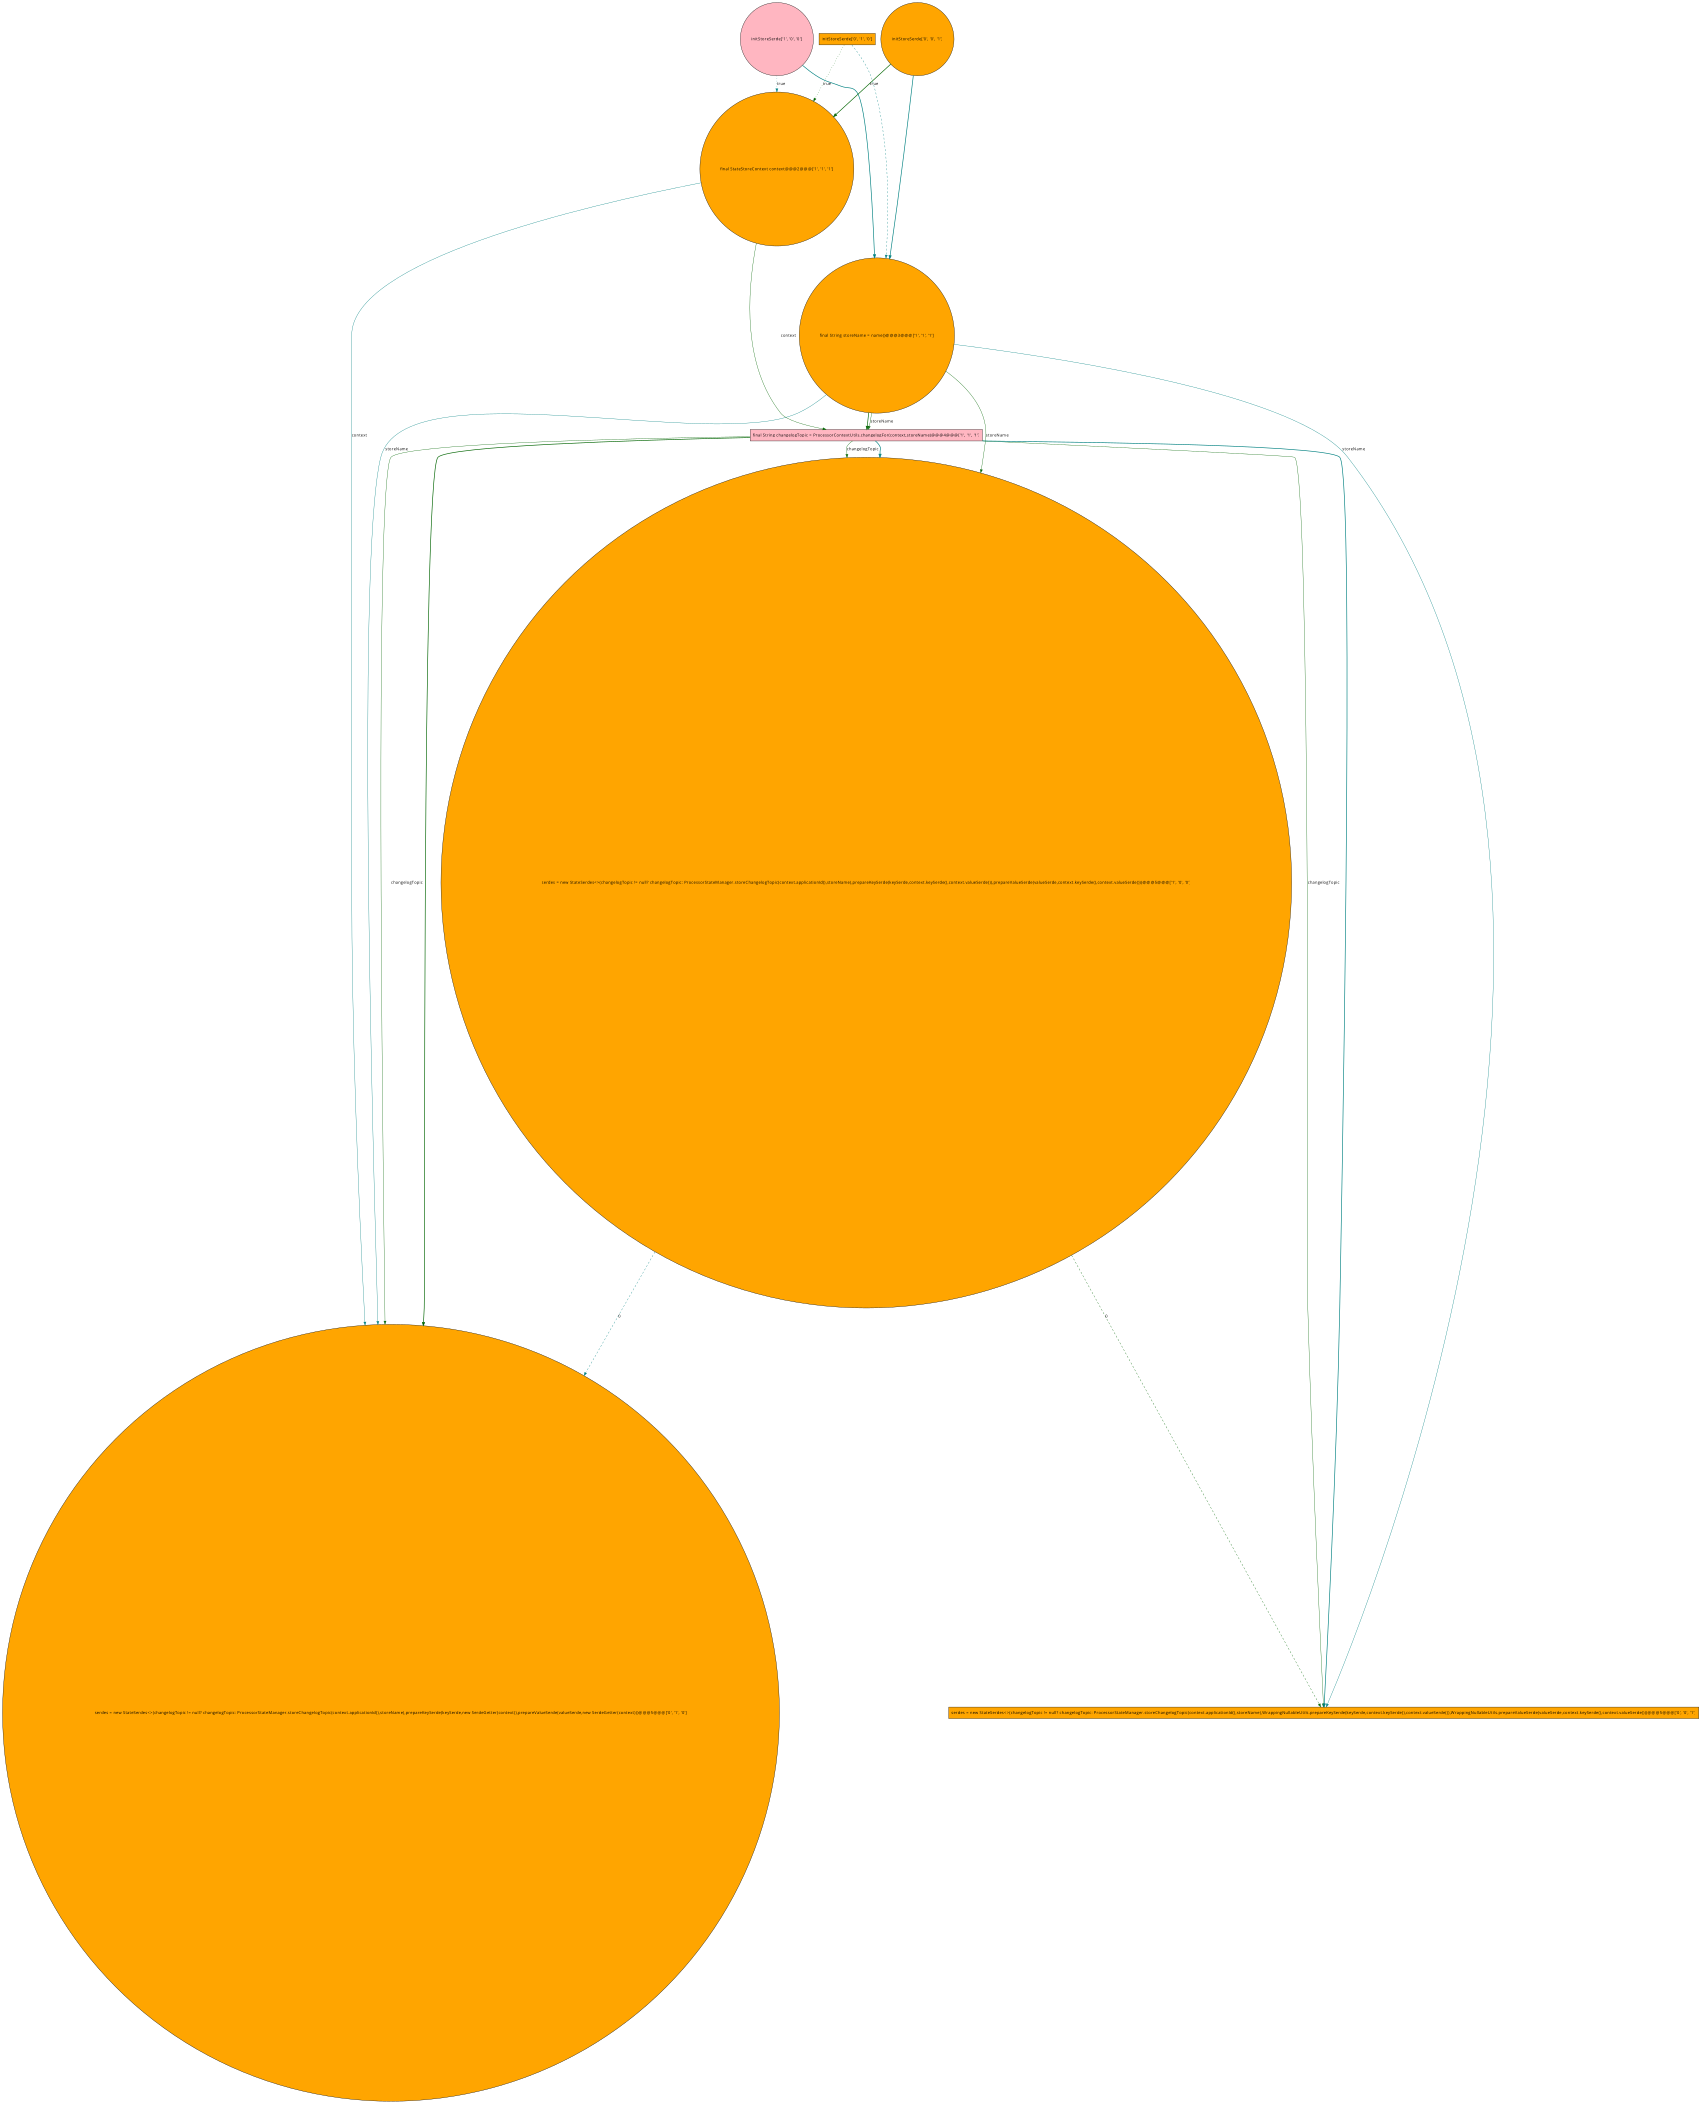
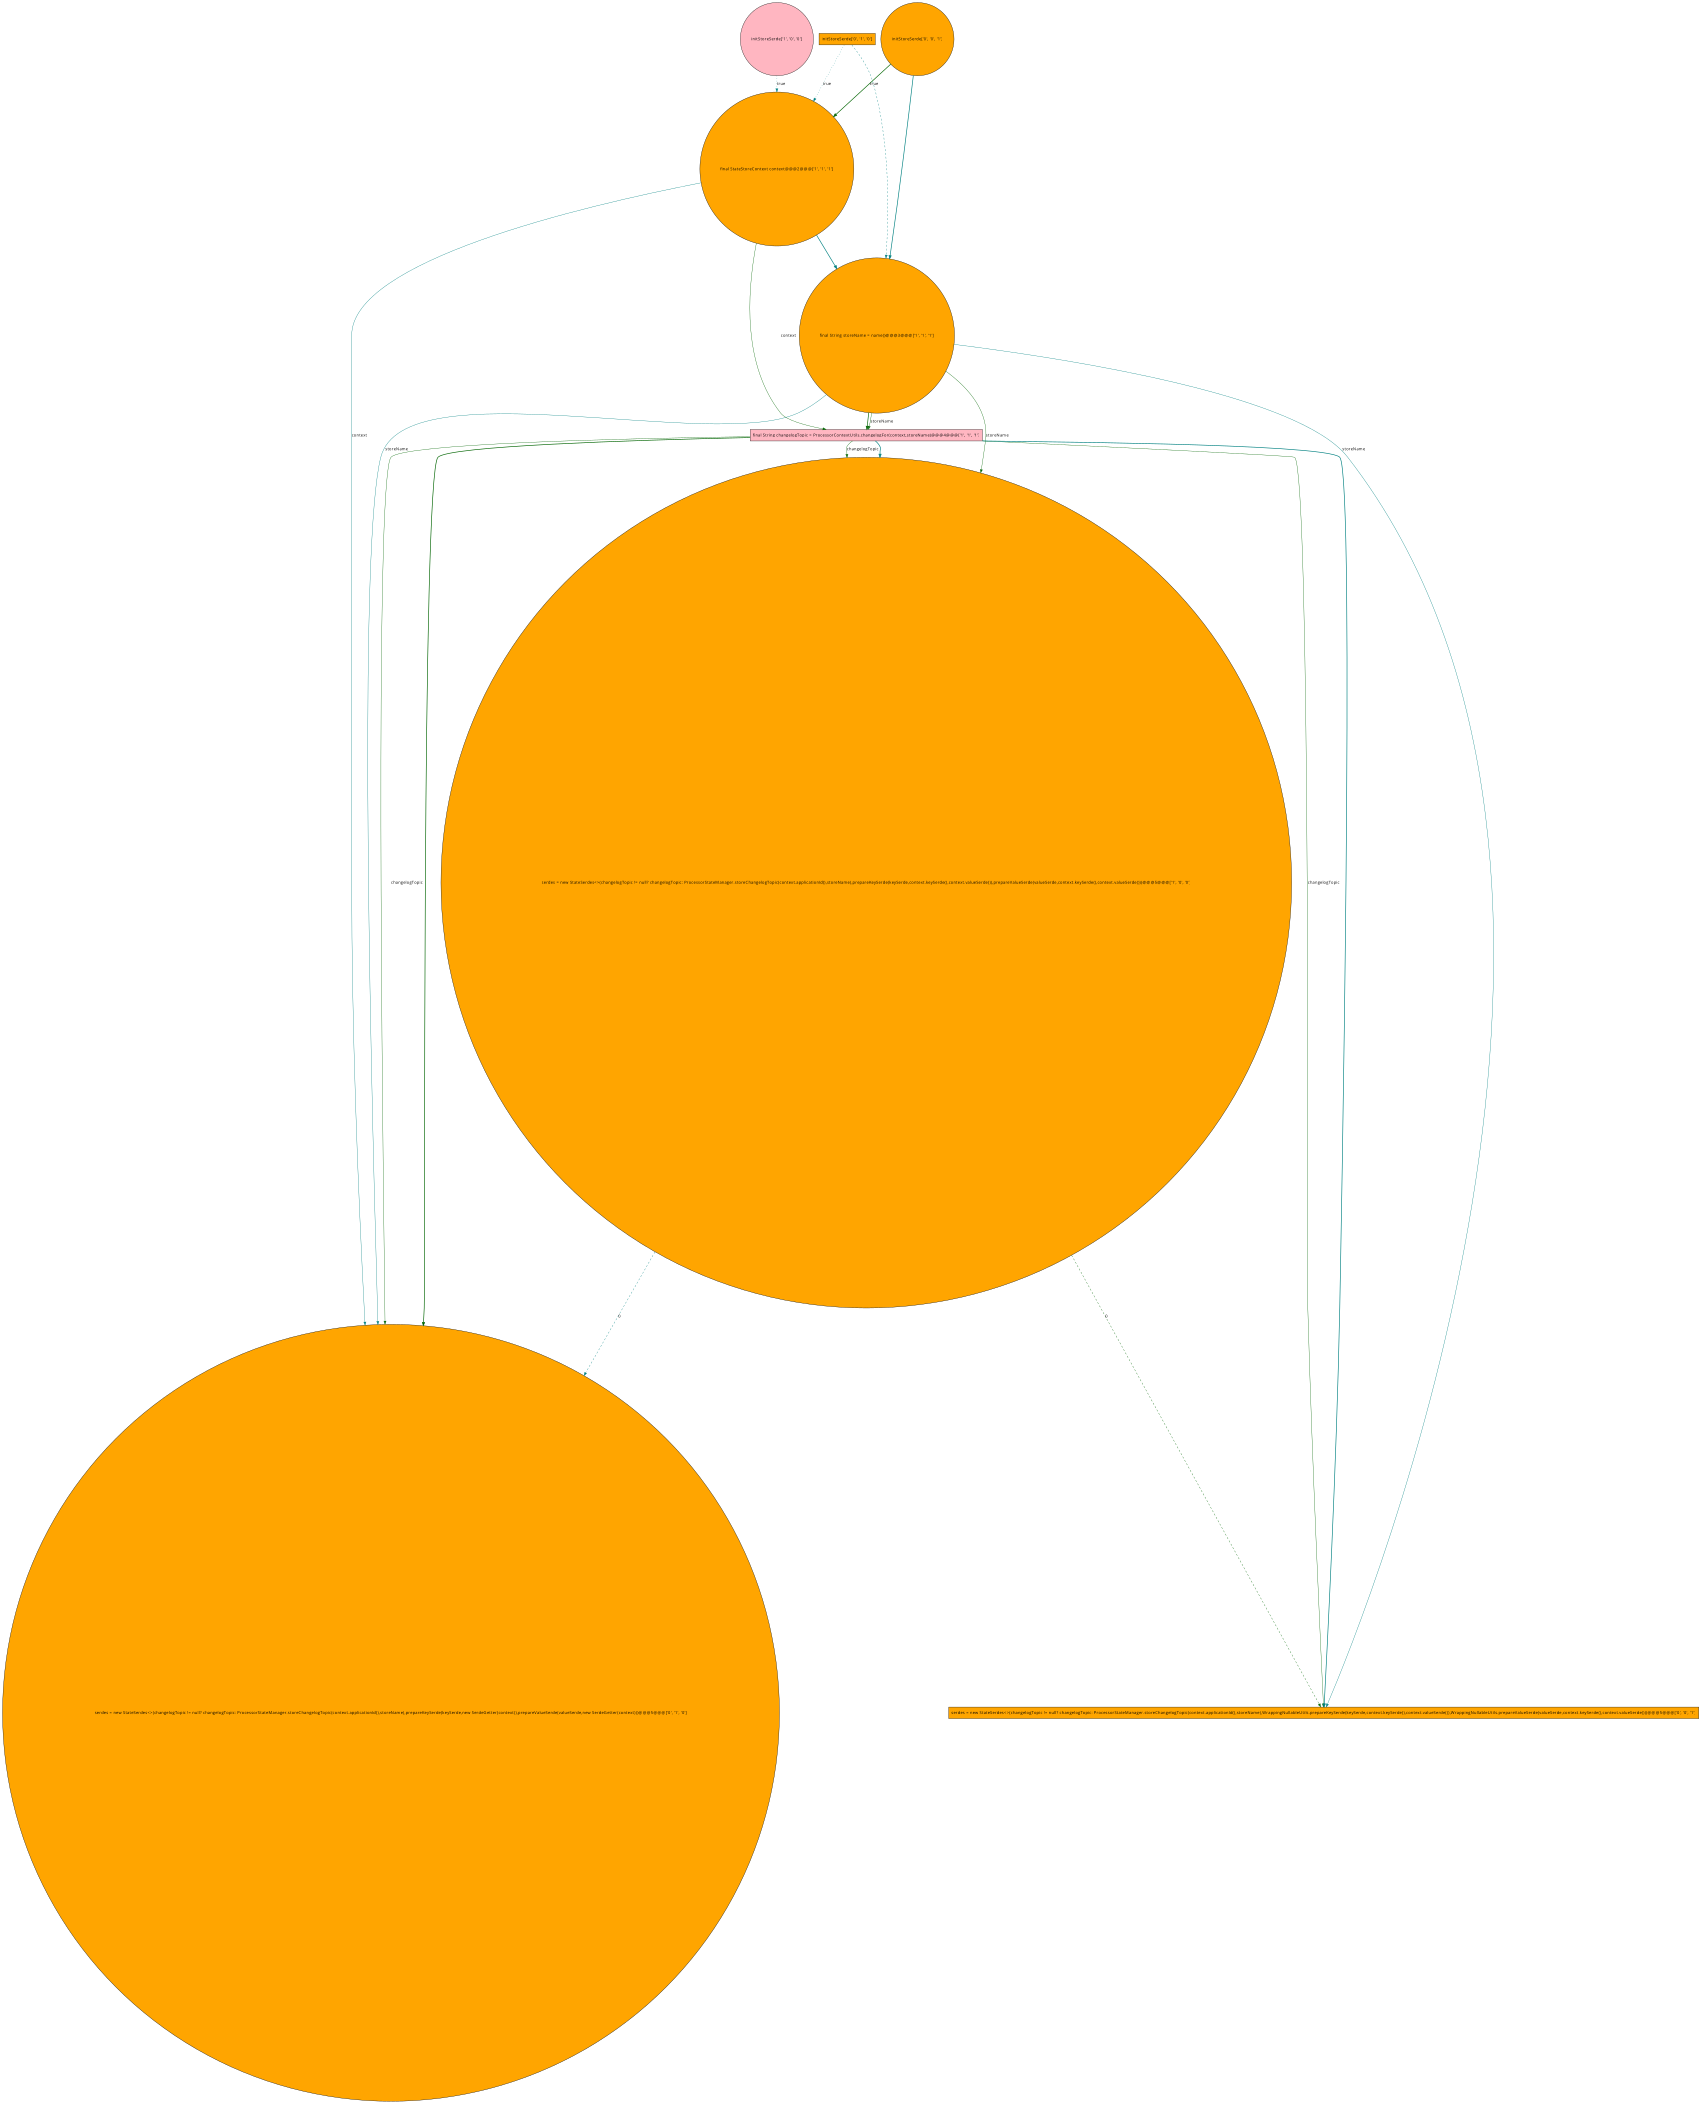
  digraph {
    fontname="Open Sans"
    node [fillcolor=orange fontname="Open Sans" shape=circle style=filled]
    edge [color=darkgreen fontname="Open Sans" style=solid]
    n1 [label="initStoreSerde['0', '0', '1']"]
    n2 [label="final String storeName = name()@@@3@@@['1', '1', '1']"]
    n3 [label="final StateStoreContext context@@@2@@@['1', '1', '1']"]
    n4 [label="serdes = new StateSerdes<>(changelogTopic != null? changelogTopic: ProcessorStateManager.storeChangelogTopic(context.applicationId(),storeName),prepareKeySerde(keySerde,context.keySerde(),context.valueSerde()),prepareValueSerde(valueSerde,context.keySerde(),context.valueSerde()))@@@5@@@['1', '0', '0']"]
    n5 [label="serdes = new StateSerdes<>(changelogTopic != null? changelogTopic: ProcessorStateManager.storeChangelogTopic(context.applicationId(),storeName),WrappingNullableUtils.prepareKeySerde(keySerde,context.keySerde(),context.valueSerde()),WrappingNullableUtils.prepareValueSerde(valueSerde,context.keySerde(),context.valueSerde()))@@@5@@@['0', '0', '1']" shape=box]
    n6 [label="serdes = new StateSerdes<>(changelogTopic != null? changelogTopic: ProcessorStateManager.storeChangelogTopic(context.applicationId(),storeName),prepareKeySerde(keySerde,new SerdeGetter(context)),prepareValueSerde(valueSerde,new SerdeGetter(context)))@@@5@@@['0', '1', '0']"]
    n7 [fillcolor=lightpink label="final String changelogTopic = ProcessorContextUtils.changelogFor(context,storeName)@@@4@@@['1', '1', '1']" shape=box]
    n8 [label="initStoreSerde['0', '1', '0']" shape=box]
    n9 [fillcolor=lightpink label="initStoreSerde['1', '0', '0']"]
    n1 -> n2 [color=teal style=bold]
    n1 -> n3 [label=true style=bold]
    n2 -> n4 [label=storeName]
    n2 -> n5 [color=teal label=storeName]
    n2 -> n6 [color=teal label=storeName]
    n2 -> n7 [style=bold]
    n2 -> n7 [label=storeName]
    n3 -> n6 [color=teal label=context]
    n3 -> n7 [label=context]
    n4 -> n5 [label=0 style=dashed]
    n4 -> n6 [color=teal label=0 style=dashed]
    n7 -> n4 [color=teal style=bold]
    n7 -> n4 [label=changelogTopic]
    n7 -> n5 [label=changelogTopic]
    n7 -> n5 [color=teal style=bold]
    n7 -> n6 [style=bold]
    n7 -> n6 [label=changelogTopic]
    n8 -> n2 [color=teal style=dashed]
-   n8 -> n3 [label=true style=dotted]
-   n9 -> n2 [color=teal style=bold]
+   n8 -> n3 [color=teal label=true style=dotted]
+   n3 -> n2 [color=teal style=bold]
    n9 -> n3 [color=teal label=true style=dotted]
  }
